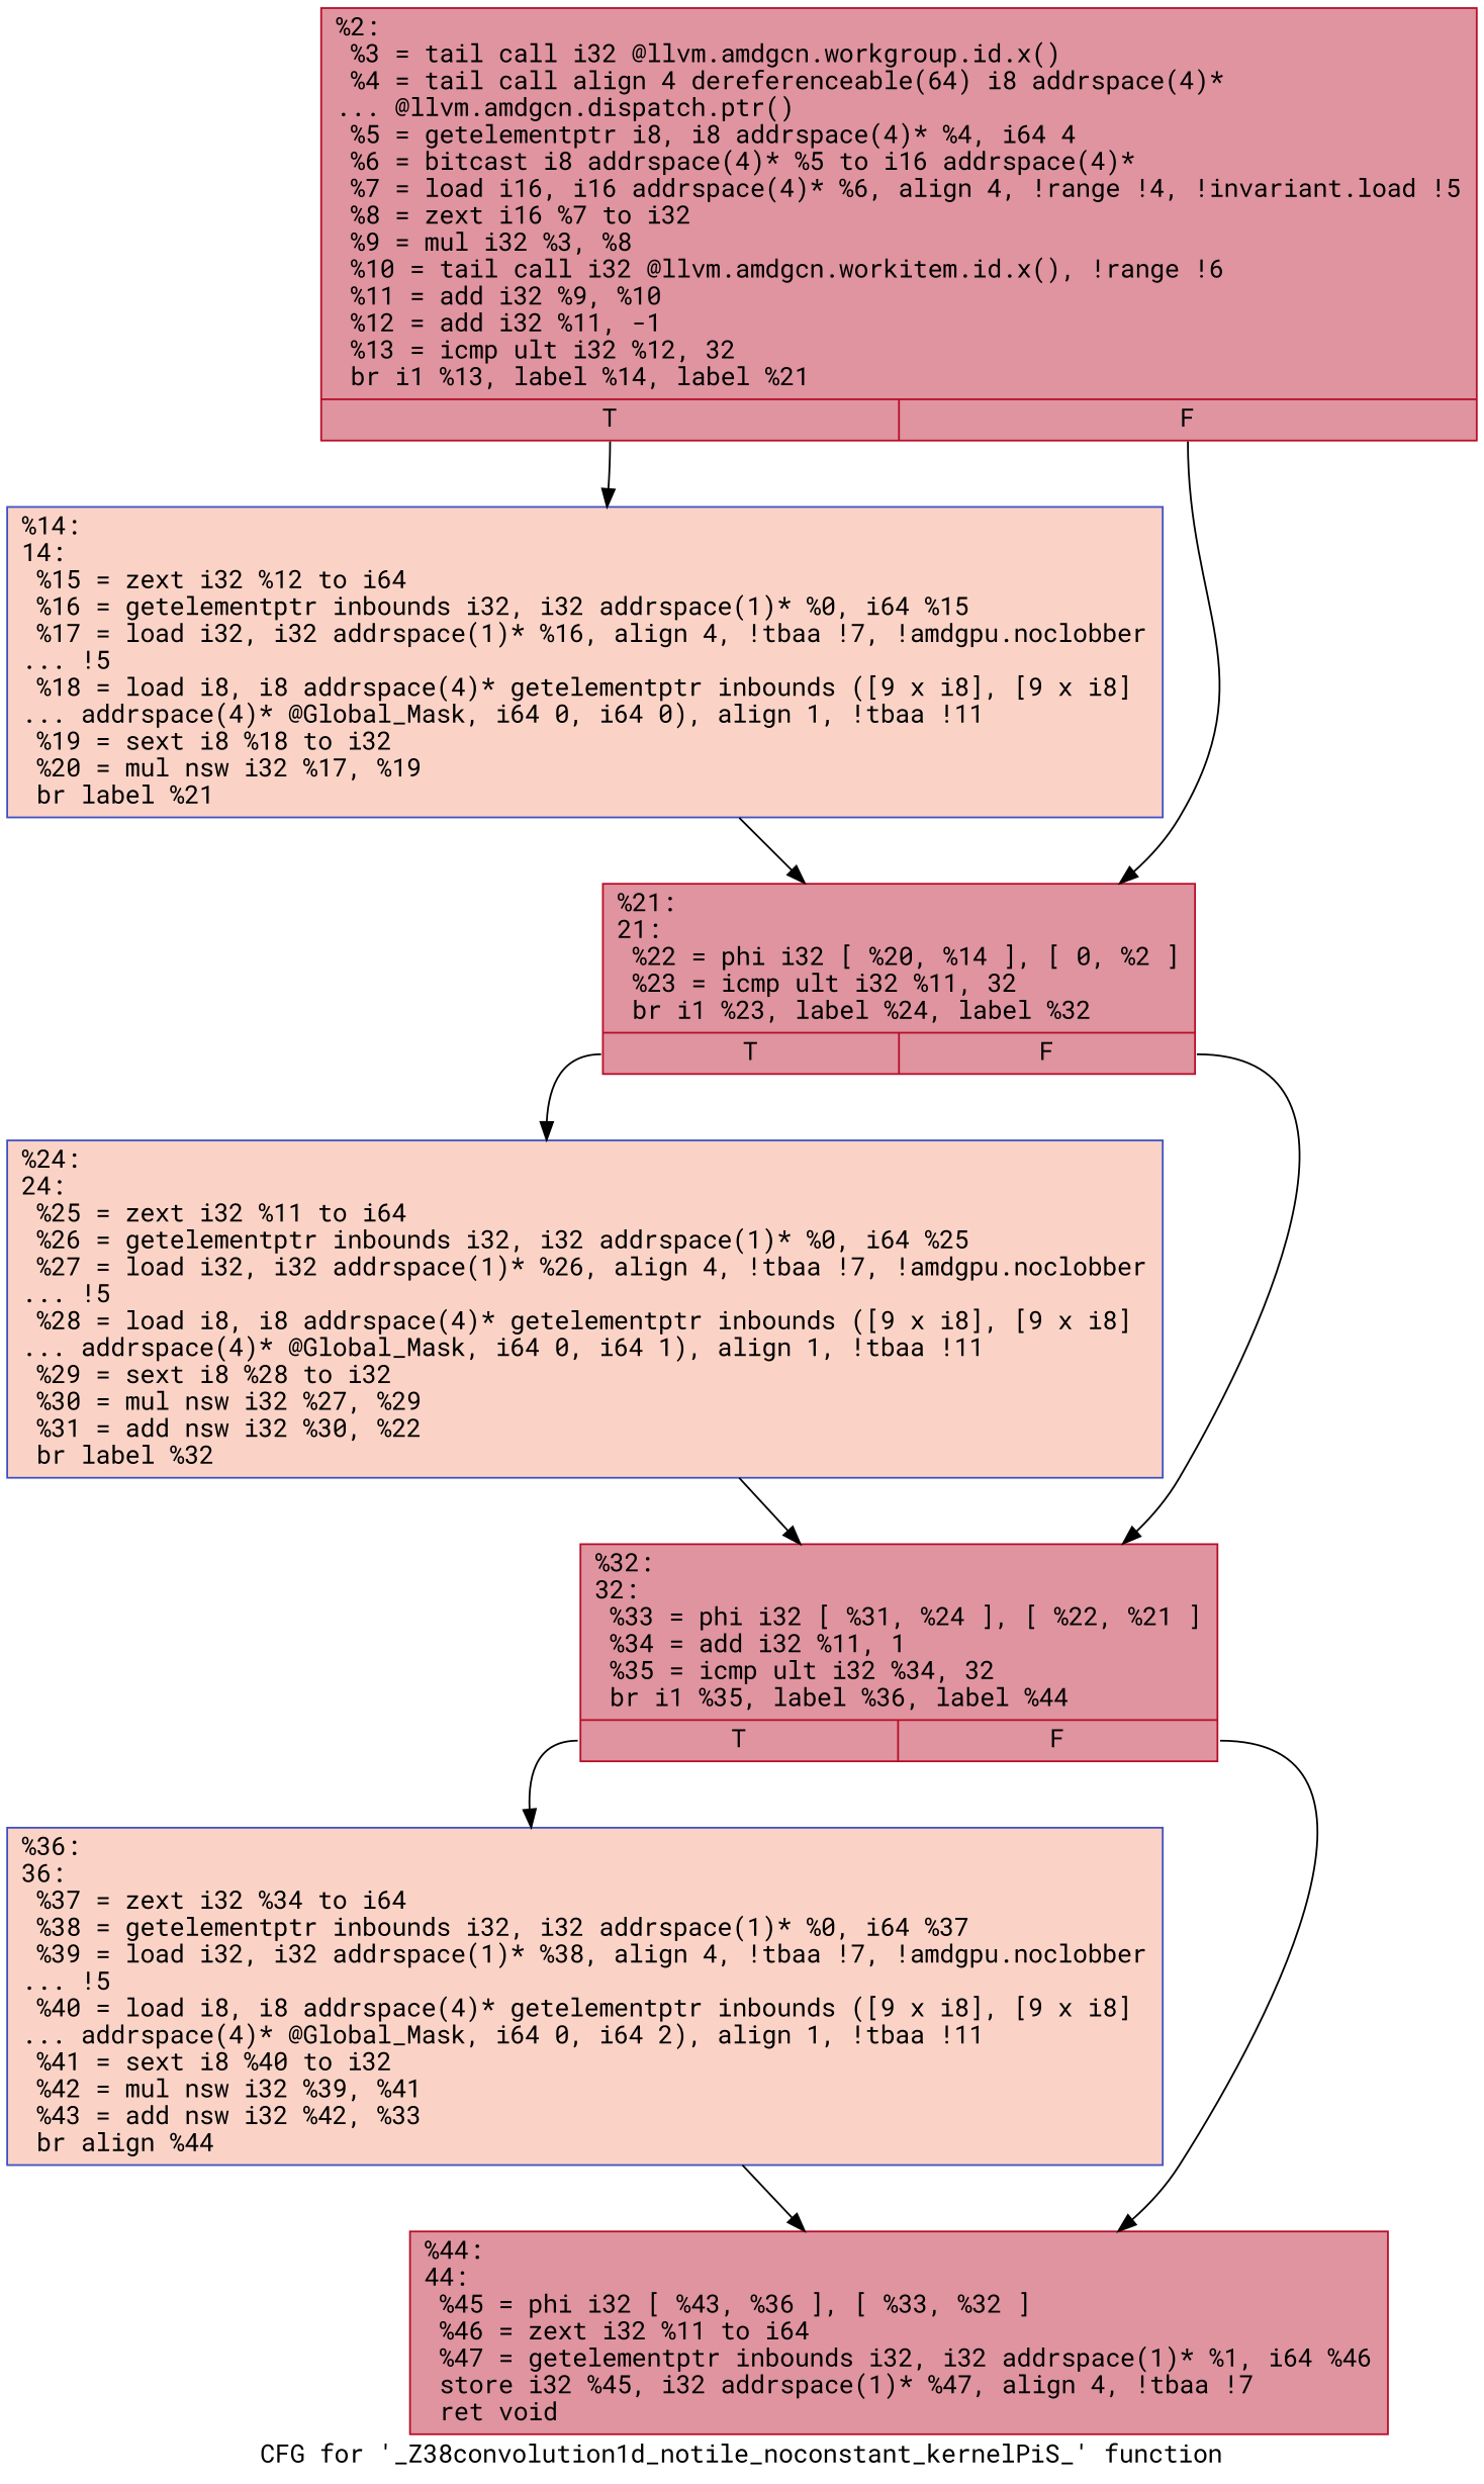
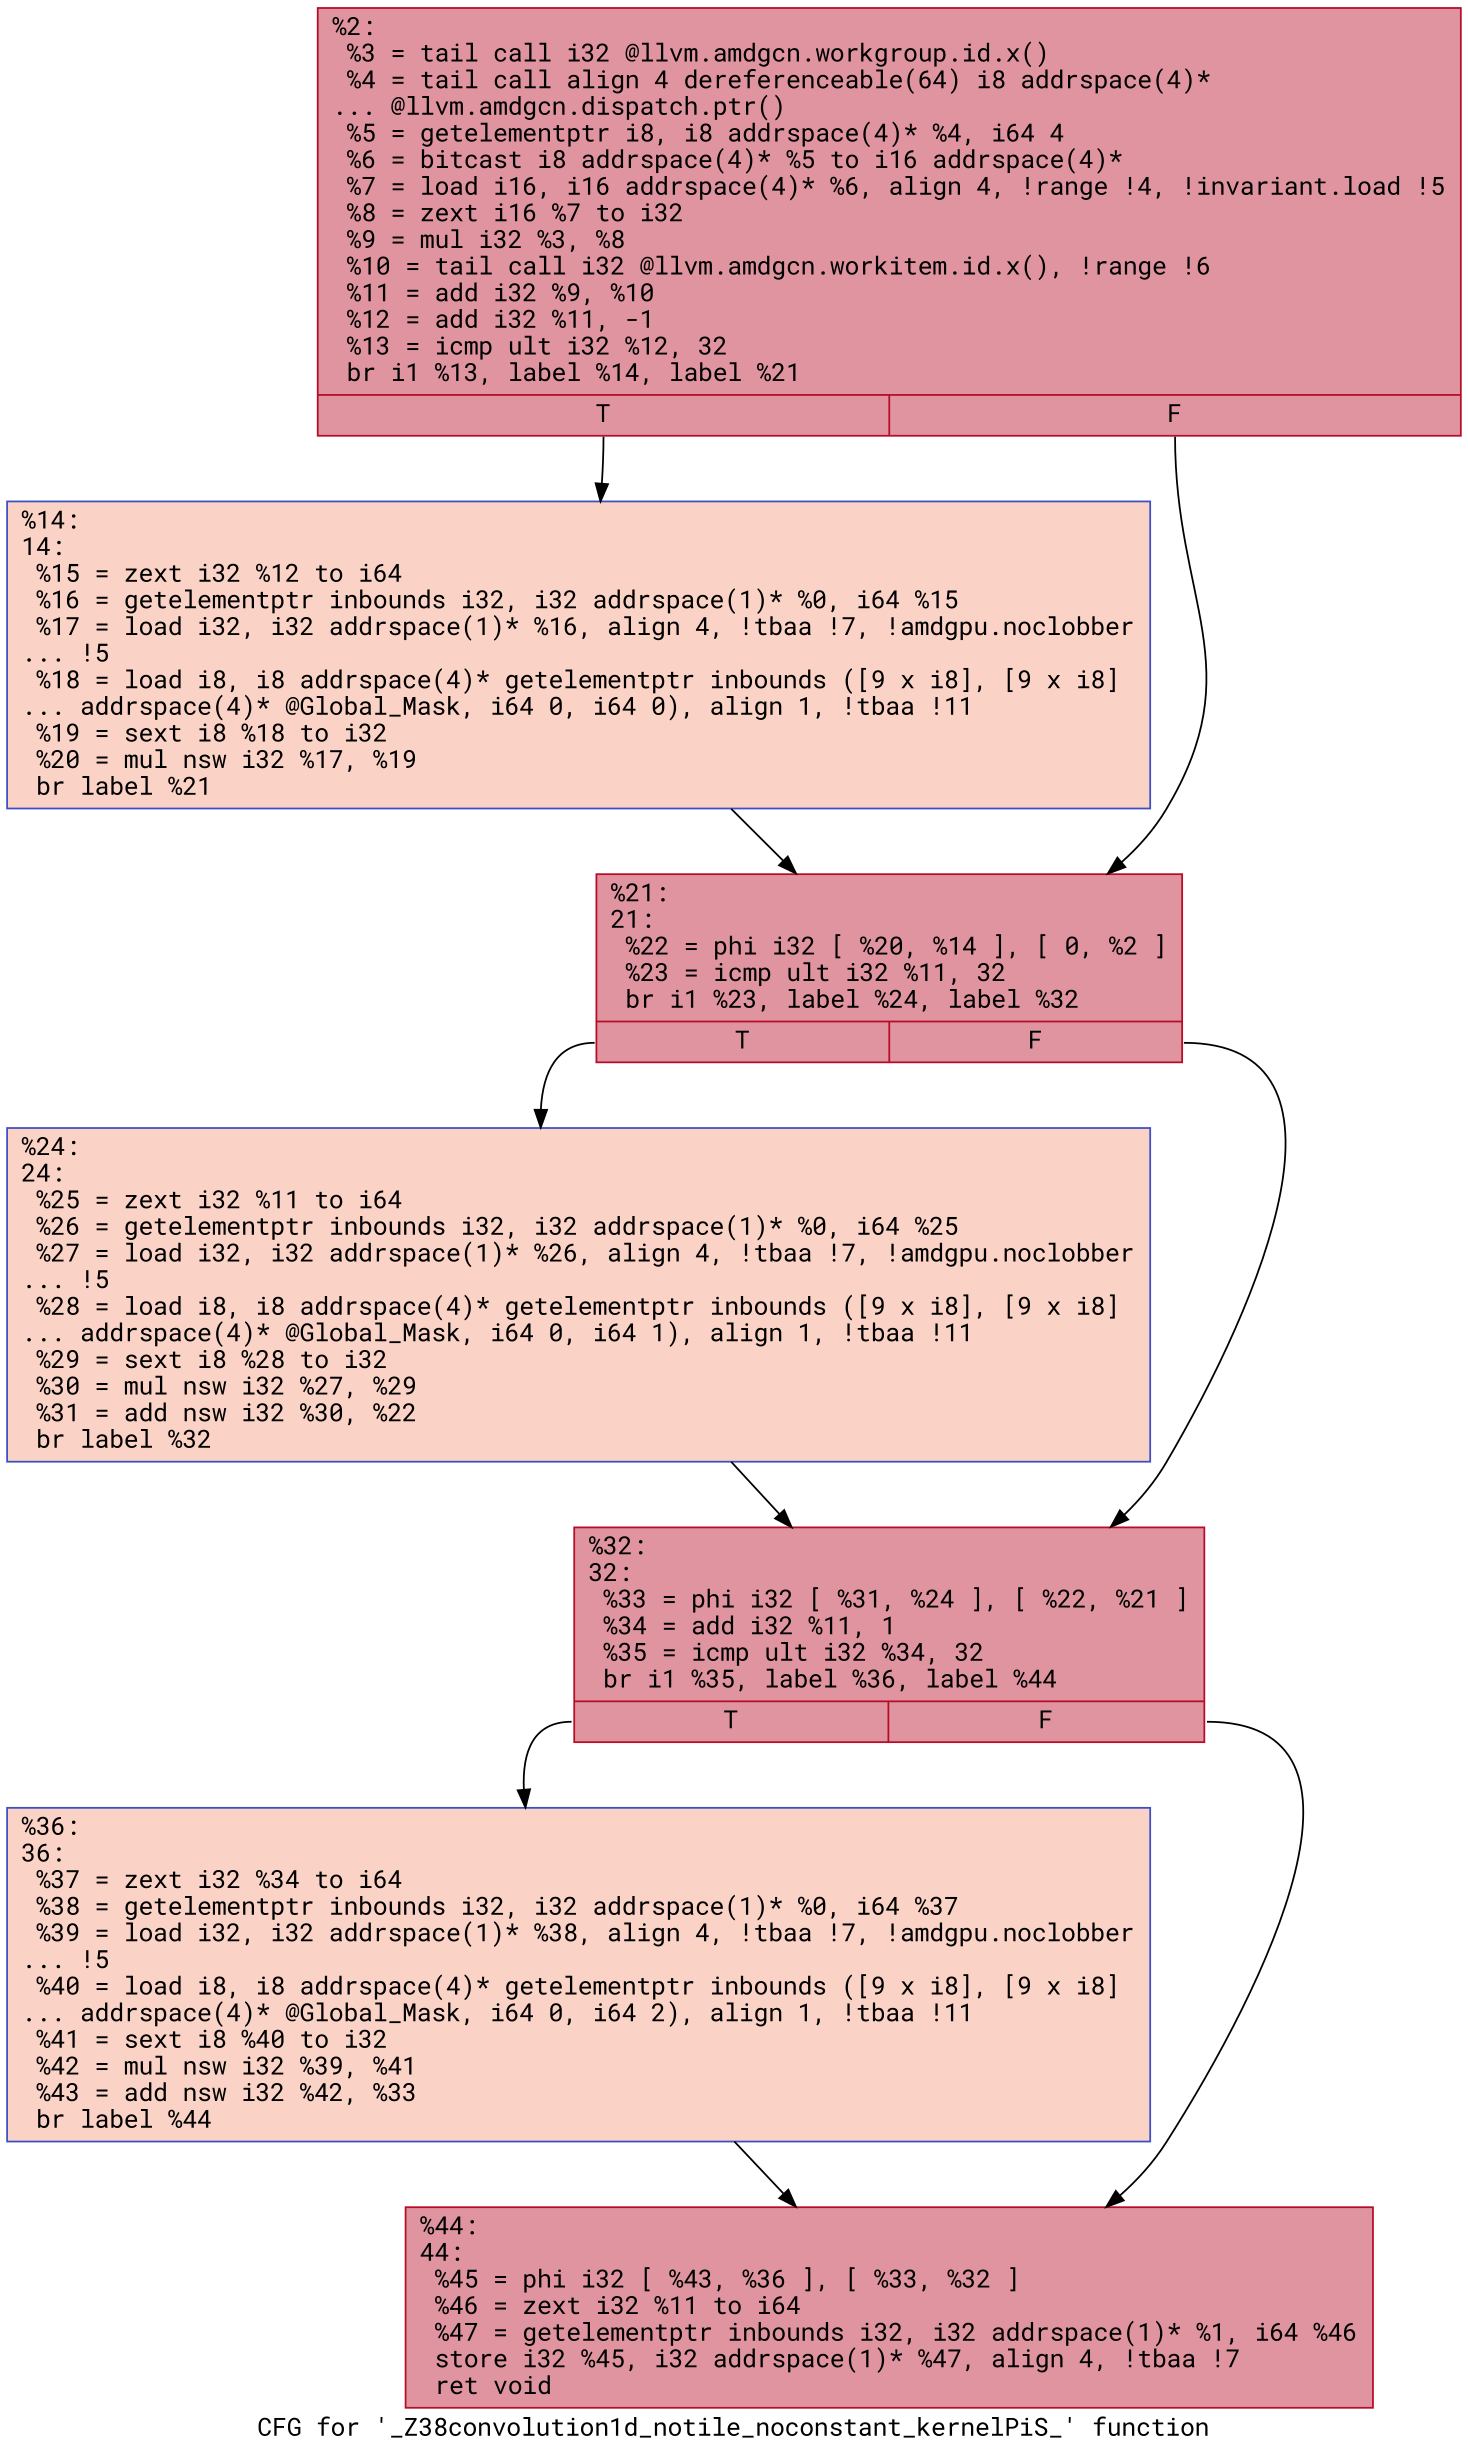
  digraph {
    label="CFG for '_Z38convolution1d_notile_noconstant_kernelPiS_' function"
    fontname="Roboto Mono"
    node [color="#b70d28ff" fillcolor="#b70d2870" shape=record style=filled fontname="Roboto Mono"]
    edge [fontname="Roboto Mono"]
    n1 [label="{%2:\l  %3 = tail call i32 @llvm.amdgcn.workgroup.id.x()\l  %4 = tail call align 4 dereferenceable(64) i8 addrspace(4)*\l... @llvm.amdgcn.dispatch.ptr()\l  %5 = getelementptr i8, i8 addrspace(4)* %4, i64 4\l  %6 = bitcast i8 addrspace(4)* %5 to i16 addrspace(4)*\l  %7 = load i16, i16 addrspace(4)* %6, align 4, !range !4, !invariant.load !5\l  %8 = zext i16 %7 to i32\l  %9 = mul i32 %3, %8\l  %10 = tail call i32 @llvm.amdgcn.workitem.id.x(), !range !6\l  %11 = add i32 %9, %10\l  %12 = add i32 %11, -1\l  %13 = icmp ult i32 %12, 32\l  br i1 %13, label %14, label %21\l|{<s0>T|<s1>F}}"]
    n2 [color="#3d50c3ff" fillcolor="#f59c7d70" label="{%14:\l14:                                               \l  %15 = zext i32 %12 to i64\l  %16 = getelementptr inbounds i32, i32 addrspace(1)* %0, i64 %15\l  %17 = load i32, i32 addrspace(1)* %16, align 4, !tbaa !7, !amdgpu.noclobber\l... !5\l  %18 = load i8, i8 addrspace(4)* getelementptr inbounds ([9 x i8], [9 x i8]\l... addrspace(4)* @Global_Mask, i64 0, i64 0), align 1, !tbaa !11\l  %19 = sext i8 %18 to i32\l  %20 = mul nsw i32 %17, %19\l  br label %21\l}"]
    n3 [label="{%21:\l21:                                               \l  %22 = phi i32 [ %20, %14 ], [ 0, %2 ]\l  %23 = icmp ult i32 %11, 32\l  br i1 %23, label %24, label %32\l|{<s0>T|<s1>F}}"]
    n4 [color="#3d50c3ff" fillcolor="#f59c7d70" label="{%24:\l24:                                               \l  %25 = zext i32 %11 to i64\l  %26 = getelementptr inbounds i32, i32 addrspace(1)* %0, i64 %25\l  %27 = load i32, i32 addrspace(1)* %26, align 4, !tbaa !7, !amdgpu.noclobber\l... !5\l  %28 = load i8, i8 addrspace(4)* getelementptr inbounds ([9 x i8], [9 x i8]\l... addrspace(4)* @Global_Mask, i64 0, i64 1), align 1, !tbaa !11\l  %29 = sext i8 %28 to i32\l  %30 = mul nsw i32 %27, %29\l  %31 = add nsw i32 %30, %22\l  br label %32\l}"]
    n5 [label="{%32:\l32:                                               \l  %33 = phi i32 [ %31, %24 ], [ %22, %21 ]\l  %34 = add i32 %11, 1\l  %35 = icmp ult i32 %34, 32\l  br i1 %35, label %36, label %44\l|{<s0>T|<s1>F}}"]
-   n6 [color="#3d50c3ff" fillcolor="#f59c7d70" label="{%36:\l36:                                               \l  %37 = zext i32 %34 to i64\l  %38 = getelementptr inbounds i32, i32 addrspace(1)* %0, i64 %37\l  %39 = load i32, i32 addrspace(1)* %38, align 4, !tbaa !7, !amdgpu.noclobber\l... !5\l  %40 = load i8, i8 addrspace(4)* getelementptr inbounds ([9 x i8], [9 x i8]\l... addrspace(4)* @Global_Mask, i64 0, i64 2), align 1, !tbaa !11\l  %41 = sext i8 %40 to i32\l  %42 = mul nsw i32 %39, %41\l  %43 = add nsw i32 %42, %33\l  br align %44\l}"]
+   n6 [color="#3d50c3ff" fillcolor="#f59c7d70" label="{%36:\l36:                                               \l  %37 = zext i32 %34 to i64\l  %38 = getelementptr inbounds i32, i32 addrspace(1)* %0, i64 %37\l  %39 = load i32, i32 addrspace(1)* %38, align 4, !tbaa !7, !amdgpu.noclobber\l... !5\l  %40 = load i8, i8 addrspace(4)* getelementptr inbounds ([9 x i8], [9 x i8]\l... addrspace(4)* @Global_Mask, i64 0, i64 2), align 1, !tbaa !11\l  %41 = sext i8 %40 to i32\l  %42 = mul nsw i32 %39, %41\l  %43 = add nsw i32 %42, %33\l  br label %44\l}"]
    n7 [label="{%44:\l44:                                               \l  %45 = phi i32 [ %43, %36 ], [ %33, %32 ]\l  %46 = zext i32 %11 to i64\l  %47 = getelementptr inbounds i32, i32 addrspace(1)* %1, i64 %46\l  store i32 %45, i32 addrspace(1)* %47, align 4, !tbaa !7\l  ret void\l}"]
    n1 -> n2 [tailport=s0]
    n1 -> n3 [tailport=s1]
    n2 -> n3
    n3 -> n4 [tailport=s0]
    n3 -> n5 [tailport=s1]
    n4 -> n5
    n5 -> n6 [tailport=s0]
    n5 -> n7 [tailport=s1]
    n6 -> n7
  }
